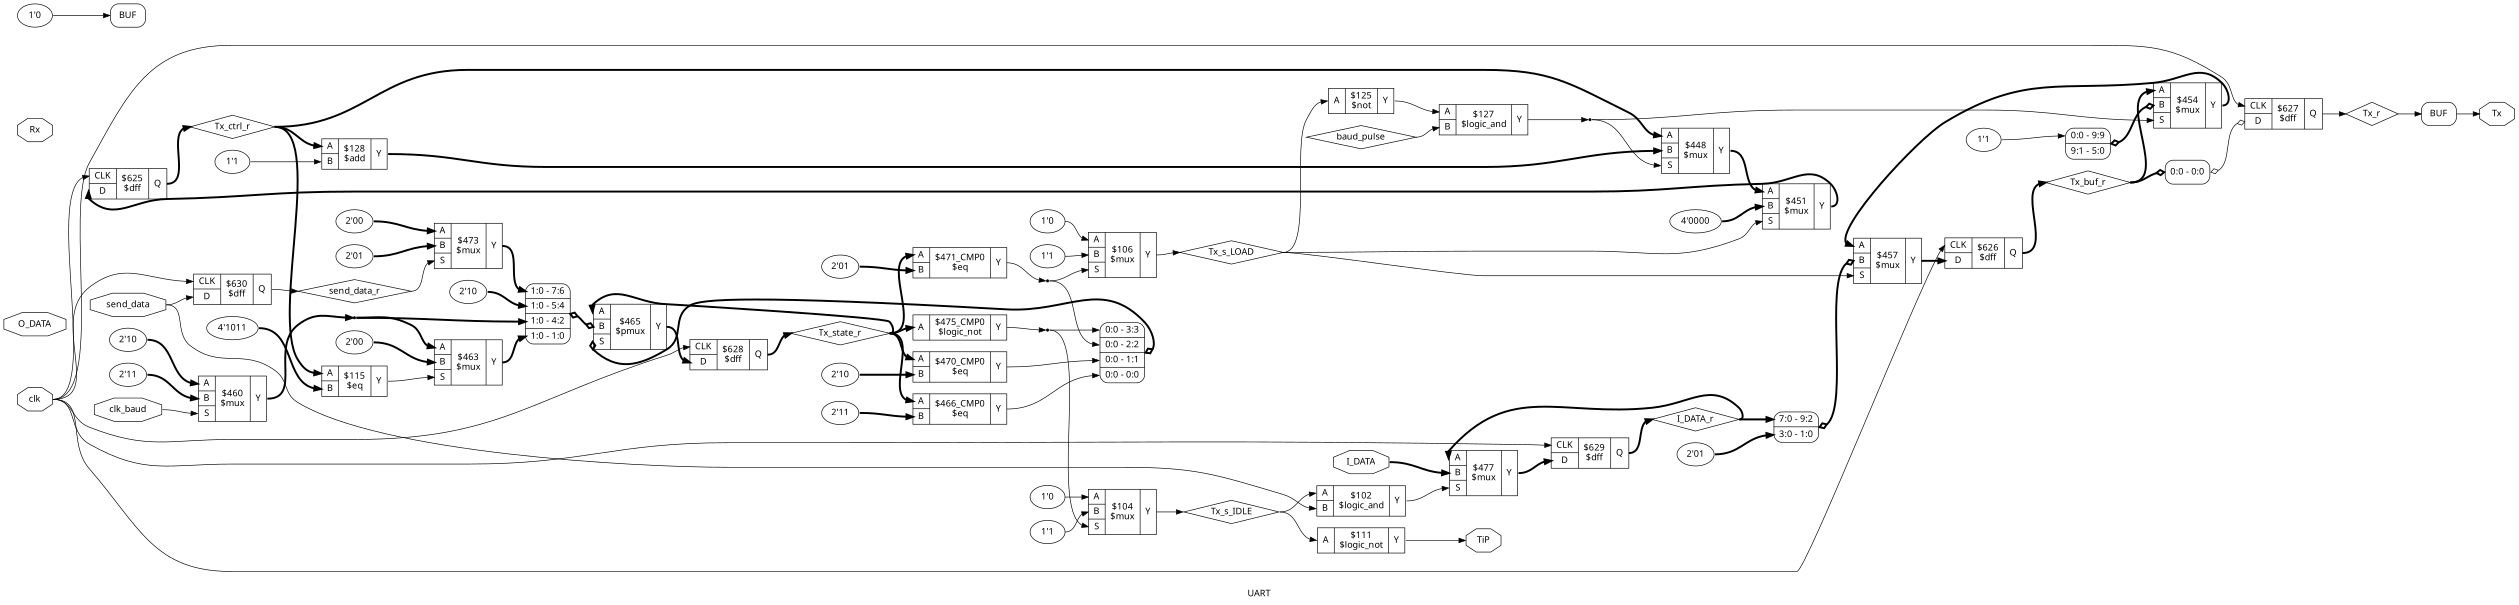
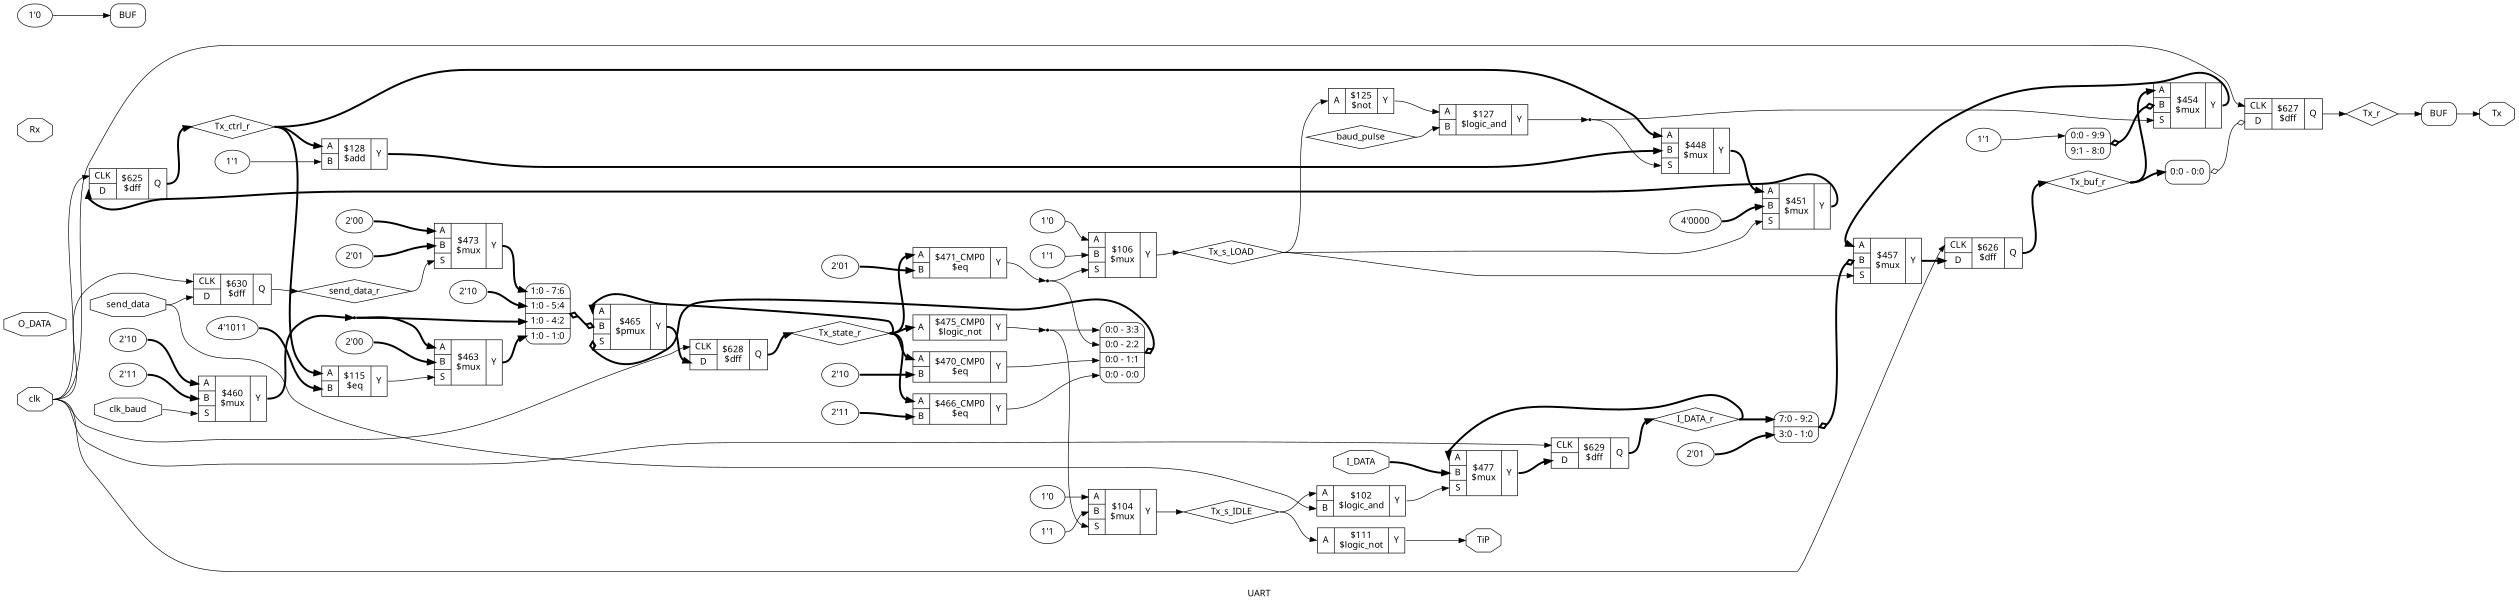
  digraph {
    fontname="Noto Sans"
    label=UART
    rankdir=LR
    remincross=true
    node [fontname="Noto Sans" shape=record]
    edge [color=black fontname="Noto Sans" headport="p37:w" tailport=e]
    n19 [color=black fontcolor=black label=I_DATA shape=octagon]
    c68 [label="{{<p37> A|<p38> B|<p55> S}|$477\n$mux|{<p39> Y}}"]
    c53 [label="{{<p46> CLK|<p47> D}|$629\n$dff|{<p48> Q}}"]
    n20 [color=black fontcolor=black label=I_DATA_r shape=diamond]
    x6 [label="<s1> 7:0 - 9:2 |<s0> 3:0 - 1:0 " style=rounded]
    c59 [label="{{<p37> A|<p38> B|<p55> S}|$457\n$mux|{<p39> Y}}"]
    n22 [color=black fontcolor=black label=O_DATA shape=octagon]
    n23 [color=black fontcolor=black label=Rx shape=octagon]
    n24 [color=black fontcolor=black label=TiP shape=octagon]
    n25 [color=black fontcolor=black label=Tx shape=octagon]
    n26 [color=black fontcolor=black label=Tx_buf_r shape=diamond]
    x2 [label="<s0> 0:0 - 0:0 " style=rounded]
    c58 [label="{{<p37> A|<p38> B|<p55> S}|$454\n$mux|{<p39> Y}}"]
    c51 [label="{{<p46> CLK|<p47> D}|$627\n$dff|{<p48> Q}}"]
-   x4 [label="<s1> 0:0 - 9:9 |<s0> 9:1 - 5:0 " style=rounded]
+   x4 [label="<s1> 0:0 - 9:9 |<s0> 9:1 - 8:0 " style=rounded]
    n27 [color=black fontcolor=black label=Tx_ctrl_r shape=diamond]
    c40 [label="{{<p37> A|<p38> B}|$128\n$add|{<p39> Y}}"]
    c42 [label="{{<p37> A|<p38> B}|$115\n$eq|{<p39> Y}}"]
    c56 [label="{{<p37> A|<p38> B|<p55> S}|$448\n$mux|{<p39> Y}}"]
    c61 [label="{{<p37> A|<p38> B|<p55> S}|$463\n$mux|{<p39> Y}}"]
    c57 [label="{{<p37> A|<p38> B|<p55> S}|$451\n$mux|{<p39> Y}}"]
    n28 [color=black fontcolor=black label=Tx_r shape=diamond]
    x25 [label=BUF shape=box style=rounded]
    n29 [color=black fontcolor=black label=Tx_s_IDLE shape=diamond]
    c44 [label="{{<p37> A|<p38> B}|$102\n$logic_and|{<p39> Y}}"]
    c45 [label="{{<p37> A}|$111\n$logic_not|{<p39> Y}}"]
    n30 [color=black fontcolor=black label=Tx_s_LOAD shape=diamond]
    c41 [label="{{<p37> A}|$125\n$not|{<p39> Y}}"]
    c43 [label="{{<p37> A|<p38> B}|$127\n$logic_and|{<p39> Y}}"]
    c49 [label="{{<p46> CLK|<p47> D}|$625\n$dff|{<p48> Q}}"]
    c50 [label="{{<p46> CLK|<p47> D}|$626\n$dff|{<p48> Q}}"]
    n31 [color=black fontcolor=black label=Tx_state_r shape=diamond]
    c62 [label="{{<p37> A|<p38> B|<p55> S}|$465\n$pmux|{<p39> Y}}"]
    c63 [label="{{<p37> A|<p38> B}|$466_CMP0\n$eq|{<p39> Y}}"]
    c64 [label="{{<p37> A|<p38> B}|$470_CMP0\n$eq|{<p39> Y}}"]
    c65 [label="{{<p37> A|<p38> B}|$471_CMP0\n$eq|{<p39> Y}}"]
    c67 [label="{{<p37> A}|$475_CMP0\n$logic_not|{<p39> Y}}"]
    c52 [label="{{<p46> CLK|<p47> D}|$628\n$dff|{<p48> Q}}"]
    x13 [label="<s3> 0:0 - 3:3 |<s2> 0:0 - 2:2 |<s1> 0:0 - 1:1 |<s0> 0:0 - 0:0 " style=rounded]
    n8 [shape=point]
    n7 [shape=point]
    n32 [color=black fontcolor=black label=baud_pulse shape=diamond]
    n12 [shape=point]
    n33 [color=black fontcolor=black label=clk shape=octagon]
    c54 [label="{{<p46> CLK|<p47> D}|$630\n$dff|{<p48> Q}}"]
    n36 [color=black fontcolor=black label=send_data_r shape=diamond]
    n34 [color=black fontcolor=black label=clk_baud shape=octagon]
    c60 [label="{{<p37> A|<p38> B|<p55> S}|$460\n$mux|{<p39> Y}}"]
    n16 [shape=point]
    n35 [color=black fontcolor=black label=send_data shape=octagon]
    c66 [label="{{<p37> A|<p38> B|<p55> S}|$473\n$mux|{<p39> Y}}"]
    x11 [label="<s3> 1:0 - 7:6 |<s2> 1:0 - 5:4 |<s1> 1:0 - 4:2 |<s0> 1:0 - 1:0 " style=rounded]
    v0 [label="1'1" shape=""]
    v1 [label="4'1011" shape=""]
    v3 [label="4'0000" shape=""]
    v5 [label="1'1" shape=""]
    v7 [label="2'01" shape=""]
    v8 [label="2'10" shape=""]
    v9 [label="2'11" shape=""]
    v10 [label="2'00" shape=""]
    v12 [label="2'10" shape=""]
    v14 [label="2'11" shape=""]
    v15 [label="2'10" shape=""]
    v16 [label="2'01" shape=""]
    c70 [label="{{<p37> A|<p38> B|<p55> S}|$106\n$mux|{<p39> Y}}"]
    v17 [label="2'00" shape=""]
    v18 [label="2'01" shape=""]
    c69 [label="{{<p37> A|<p38> B|<p55> S}|$104\n$mux|{<p39> Y}}"]
    v19 [label="1'0" shape=""]
    v20 [label="1'1" shape=""]
    v21 [label="1'0" shape=""]
    v22 [label="1'1" shape=""]
    v23 [label="1'0" shape=""]
    x24 [label=BUF shape=box style=rounded]
    n19 -> c68 [headport="p38:w" style="setlinewidth(3)"]
    c68 -> c53 [headport="p47:w" style="setlinewidth(3)" tailport="p39:e"]
    c53 -> n20 [headport=w style="setlinewidth(3)" tailport="p48:e"]
    n20 -> c68 [style="setlinewidth(3)"]
    n20 -> x6 [headport="s1:w" style="setlinewidth(3)"]
    x6 -> c59 [arrowhead=odiamond arrowtail=odiamond dir=both headport="p38:w" style="setlinewidth(3)"]
    c59 -> c50 [headport="p47:w" style="setlinewidth(3)" tailport="p39:e"]
-   n26 -> x2 [headport="s0:w" style="setlinewidth(3)" arrowhead=odiamond]
+   n26 -> x2 [headport="s0:w" style="setlinewidth(3)"]
    n26 -> c58 [style="setlinewidth(3)"]
    x2 -> c51 [arrowhead=odiamond arrowtail=odiamond dir=both headport="p47:w"]
    c58 -> c59 [style="setlinewidth(3)" tailport="p39:e"]
    c51 -> n28 [headport=w tailport="p48:e"]
    x4 -> c58 [arrowhead=odiamond arrowtail=odiamond dir=both headport="p38:w" style="setlinewidth(3)"]
    n27 -> c40 [style="setlinewidth(3)"]
    n27 -> c42 [style="setlinewidth(3)"]
    n27 -> c56 [style="setlinewidth(3)"]
    c40 -> c56 [headport="p38:w" style="setlinewidth(3)" tailport="p39:e"]
    c42 -> c61 [headport="p55:w" tailport="p39:e"]
    c56 -> c57 [style="setlinewidth(3)" tailport="p39:e"]
    c61 -> x11 [headport="s0:w" style="setlinewidth(3)" tailport="p39:e"]
    c57 -> c49 [headport="p47:w" style="setlinewidth(3)" tailport="p39:e"]
    n28 -> x25 [headport="w:w"]
    x25 -> n25 [headport=w tailport="e:e"]
    n29 -> c44
    n29 -> c45
    c44 -> c68 [headport="p55:w" tailport="p39:e"]
    c45 -> n24 [headport=w tailport="p39:e"]
    n30 -> c59 [headport="p55:w"]
    n30 -> c57 [headport="p55:w"]
    n30 -> c41
    c41 -> c43 [tailport="p39:e"]
    c43 -> n12 [headport=w tailport="p39:e"]
    c49 -> n27 [headport=w style="setlinewidth(3)" tailport="p48:e"]
    c50 -> n26 [headport=w style="setlinewidth(3)" tailport="p48:e"]
    n31 -> c62 [style="setlinewidth(3)"]
    n31 -> c63 [style="setlinewidth(3)"]
    n31 -> c64 [style="setlinewidth(3)"]
    n31 -> c65 [style="setlinewidth(3)"]
    n31 -> c67 [style="setlinewidth(3)"]
    c62 -> c52 [headport="p47:w" style="setlinewidth(3)" tailport="p39:e"]
    c63 -> x13 [headport="s0:w" tailport="p39:e"]
    c64 -> x13 [headport="s1:w" tailport="p39:e"]
    c65 -> n8 [headport=w tailport="p39:e"]
    c67 -> n7 [headport=w tailport="p39:e"]
    c52 -> n31 [headport=w style="setlinewidth(3)" tailport="p48:e"]
    x13 -> c62 [arrowhead=odiamond arrowtail=odiamond dir=both headport="p55:w" style="setlinewidth(3)"]
    n8 -> x13 [headport="s2:w"]
    n8 -> c70 [headport="p55:w"]
    n7 -> x13 [headport="s3:w"]
    n7 -> c69 [headport="p55:w"]
    n32 -> c43 [headport="p38:w"]
    n12 -> c58 [headport="p55:w"]
    n12 -> c56 [headport="p55:w"]
    n33 -> c53 [headport="p46:w"]
    n33 -> c51 [headport="p46:w"]
    n33 -> c49 [headport="p46:w"]
    n33 -> c50 [headport="p46:w"]
    n33 -> c52 [headport="p46:w"]
    n33 -> c54 [headport="p46:w"]
    c54 -> n36 [headport=w tailport="p48:e"]
    n36 -> c66 [headport="p55:w"]
    n34 -> c60 [headport="p55:w"]
    c60 -> n16 [headport=w style="setlinewidth(3)" tailport="p39:e"]
    n16 -> c61 [style="setlinewidth(3)"]
    n16 -> x11 [headport="s1:w" style="setlinewidth(3)"]
    n35 -> c44 [headport="p38:w"]
    n35 -> c54 [headport="p47:w"]
    c66 -> x11 [headport="s3:w" style="setlinewidth(3)" tailport="p39:e"]
    x11 -> c62 [arrowhead=odiamond arrowtail=odiamond dir=both headport="p38:w" style="setlinewidth(3)"]
    v0 -> c40 [headport="p38:w"]
    v1 -> c42 [headport="p38:w" style="setlinewidth(3)"]
    v3 -> c57 [headport="p38:w" style="setlinewidth(3)"]
    v5 -> x4 [headport="s1:w"]
    v7 -> x6 [headport="s0:w" style="setlinewidth(3)"]
    v8 -> c60 [style="setlinewidth(3)"]
    v9 -> c60 [headport="p38:w" style="setlinewidth(3)"]
    v10 -> c61 [headport="p38:w" style="setlinewidth(3)"]
    v12 -> x11 [headport="s2:w" style="setlinewidth(3)"]
    v14 -> c63 [headport="p38:w" style="setlinewidth(3)"]
    v15 -> c64 [headport="p38:w" style="setlinewidth(3)"]
    v16 -> c65 [headport="p38:w" style="setlinewidth(3)"]
    c70 -> n30 [headport=w tailport="p39:e"]
    v17 -> c66 [style="setlinewidth(3)"]
    v18 -> c66 [headport="p38:w" style="setlinewidth(3)"]
    c69 -> n29 [headport=w tailport="p39:e"]
    v19 -> c69
    v20 -> c69 [headport="p38:w"]
    v21 -> c70
    v22 -> c70 [headport="p38:w"]
    v23 -> x24 [headport="w:w"]
  }
